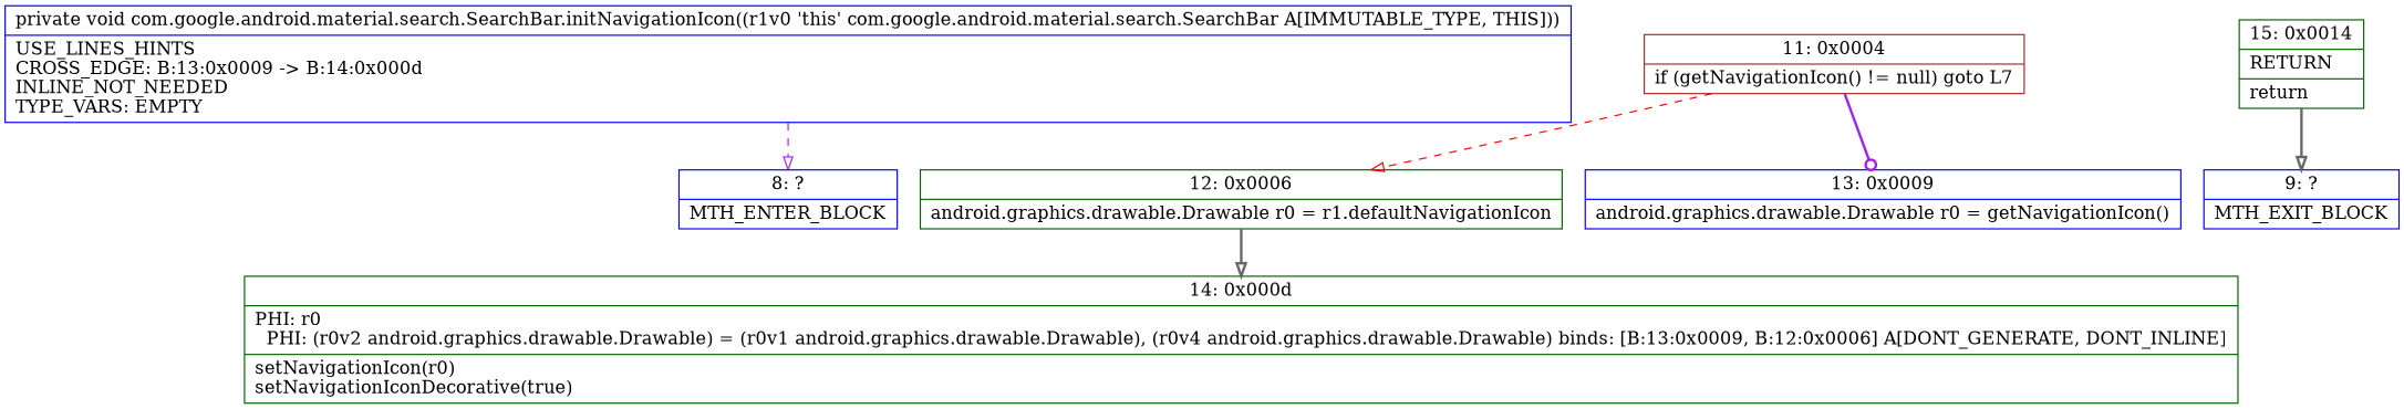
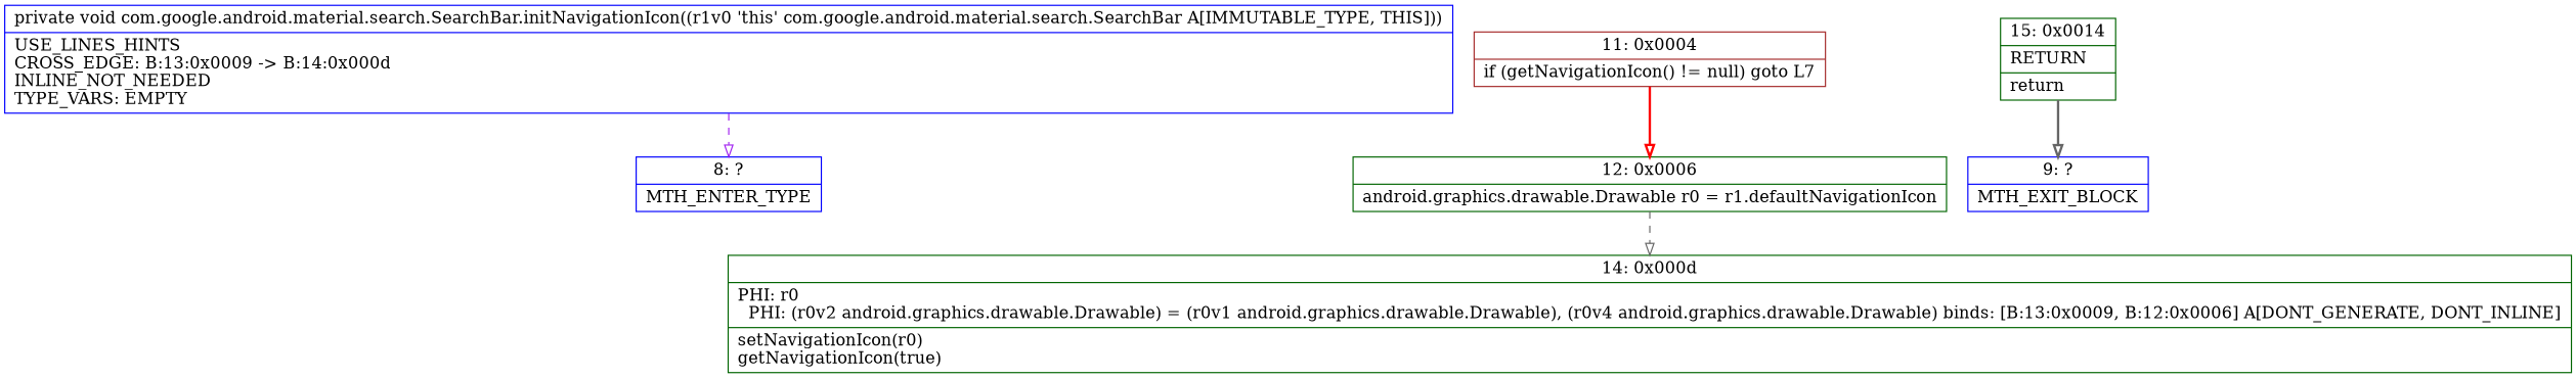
  digraph {
    node [color=blue shape=record]
    edge [arrowhead=onormal color=purple style=bold]
-   n1 [label="{8\:\ ?|MTH_ENTER_BLOCK\l}"]
+   n1 [label="{8\:\ ?|MTH_ENTER_TYPE\l}"]
    n2 [color=brown label="{11\:\ 0x0004|if (getNavigationIcon() != null) goto L7\l}"]
    n3 [color=darkgreen label="{12\:\ 0x0006|android.graphics.drawable.Drawable r0 = r1.defaultNavigationIcon\l}"]
-   n4 [label="{13\:\ 0x0009|android.graphics.drawable.Drawable r0 = getNavigationIcon()\l}"]
-   n5 [color=darkgreen label="{14\:\ 0x000d|PHI: r0 \l  PHI: (r0v2 android.graphics.drawable.Drawable) = (r0v1 android.graphics.drawable.Drawable), (r0v4 android.graphics.drawable.Drawable) binds: [B:13:0x0009, B:12:0x0006] A[DONT_GENERATE, DONT_INLINE]\l|setNavigationIcon(r0)\lsetNavigationIconDecorative(true)\l}"]
+   n5 [color=darkgreen label="{14\:\ 0x000d|PHI: r0 \l  PHI: (r0v2 android.graphics.drawable.Drawable) = (r0v1 android.graphics.drawable.Drawable), (r0v4 android.graphics.drawable.Drawable) binds: [B:13:0x0009, B:12:0x0006] A[DONT_GENERATE, DONT_INLINE]\l|setNavigationIcon(r0)\lgetNavigationIcon(true)\l}"]
    n6 [color=darkgreen label="{15\:\ 0x0014|RETURN\l|return\l}"]
    n7 [label="{9\:\ ?|MTH_EXIT_BLOCK\l}"]
    n8 [label="{private void com.google.android.material.search.SearchBar.initNavigationIcon((r1v0 'this' com.google.android.material.search.SearchBar A[IMMUTABLE_TYPE, THIS]))  | USE_LINES_HINTS\lCROSS_EDGE: B:13:0x0009 \-\> B:14:0x000d\lINLINE_NOT_NEEDED\lTYPE_VARS: EMPTY\l}"]
-   n2 -> n3 [color=red style=dashed]
-   n2 -> n4 [arrowhead=odot]
-   n3 -> n5 [color=gray40]
+   n2 -> n3 [color=red]
+   n3 -> n5 [color=gray40 style=dashed]
    n6 -> n7 [color=gray40]
    n8 -> n1 [style=dashed]
  }
